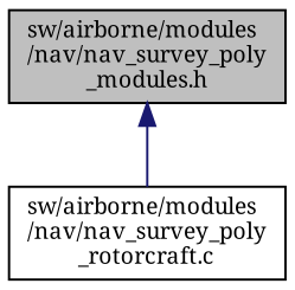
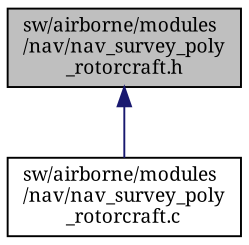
  digraph {
    fontname="Noto Serif"
    node [color=black fontname="Noto Serif" fontsize=10 shape=record style=filled]
-   n1 [fillcolor=grey75 fontcolor=black height=0.2 label="sw/airborne/modules\l/nav/nav_survey_poly\l_modules.h" width=0.4]
+   n1 [fillcolor=grey75 fontcolor=black height=0.2 label="sw/airborne/modules\l/nav/nav_survey_poly\l_rotorcraft.h" width=0.4]
    n2 [fillcolor=white height=0.2 label="sw/airborne/modules\l/nav/nav_survey_poly\l_rotorcraft.c" width=0.4]
    n1 -> n2 [color=midnightblue dir=back fontname="Noto Serif" fontsize=10 labelfontname=FreeSans labelfontsize=10 style=solid]
  }
